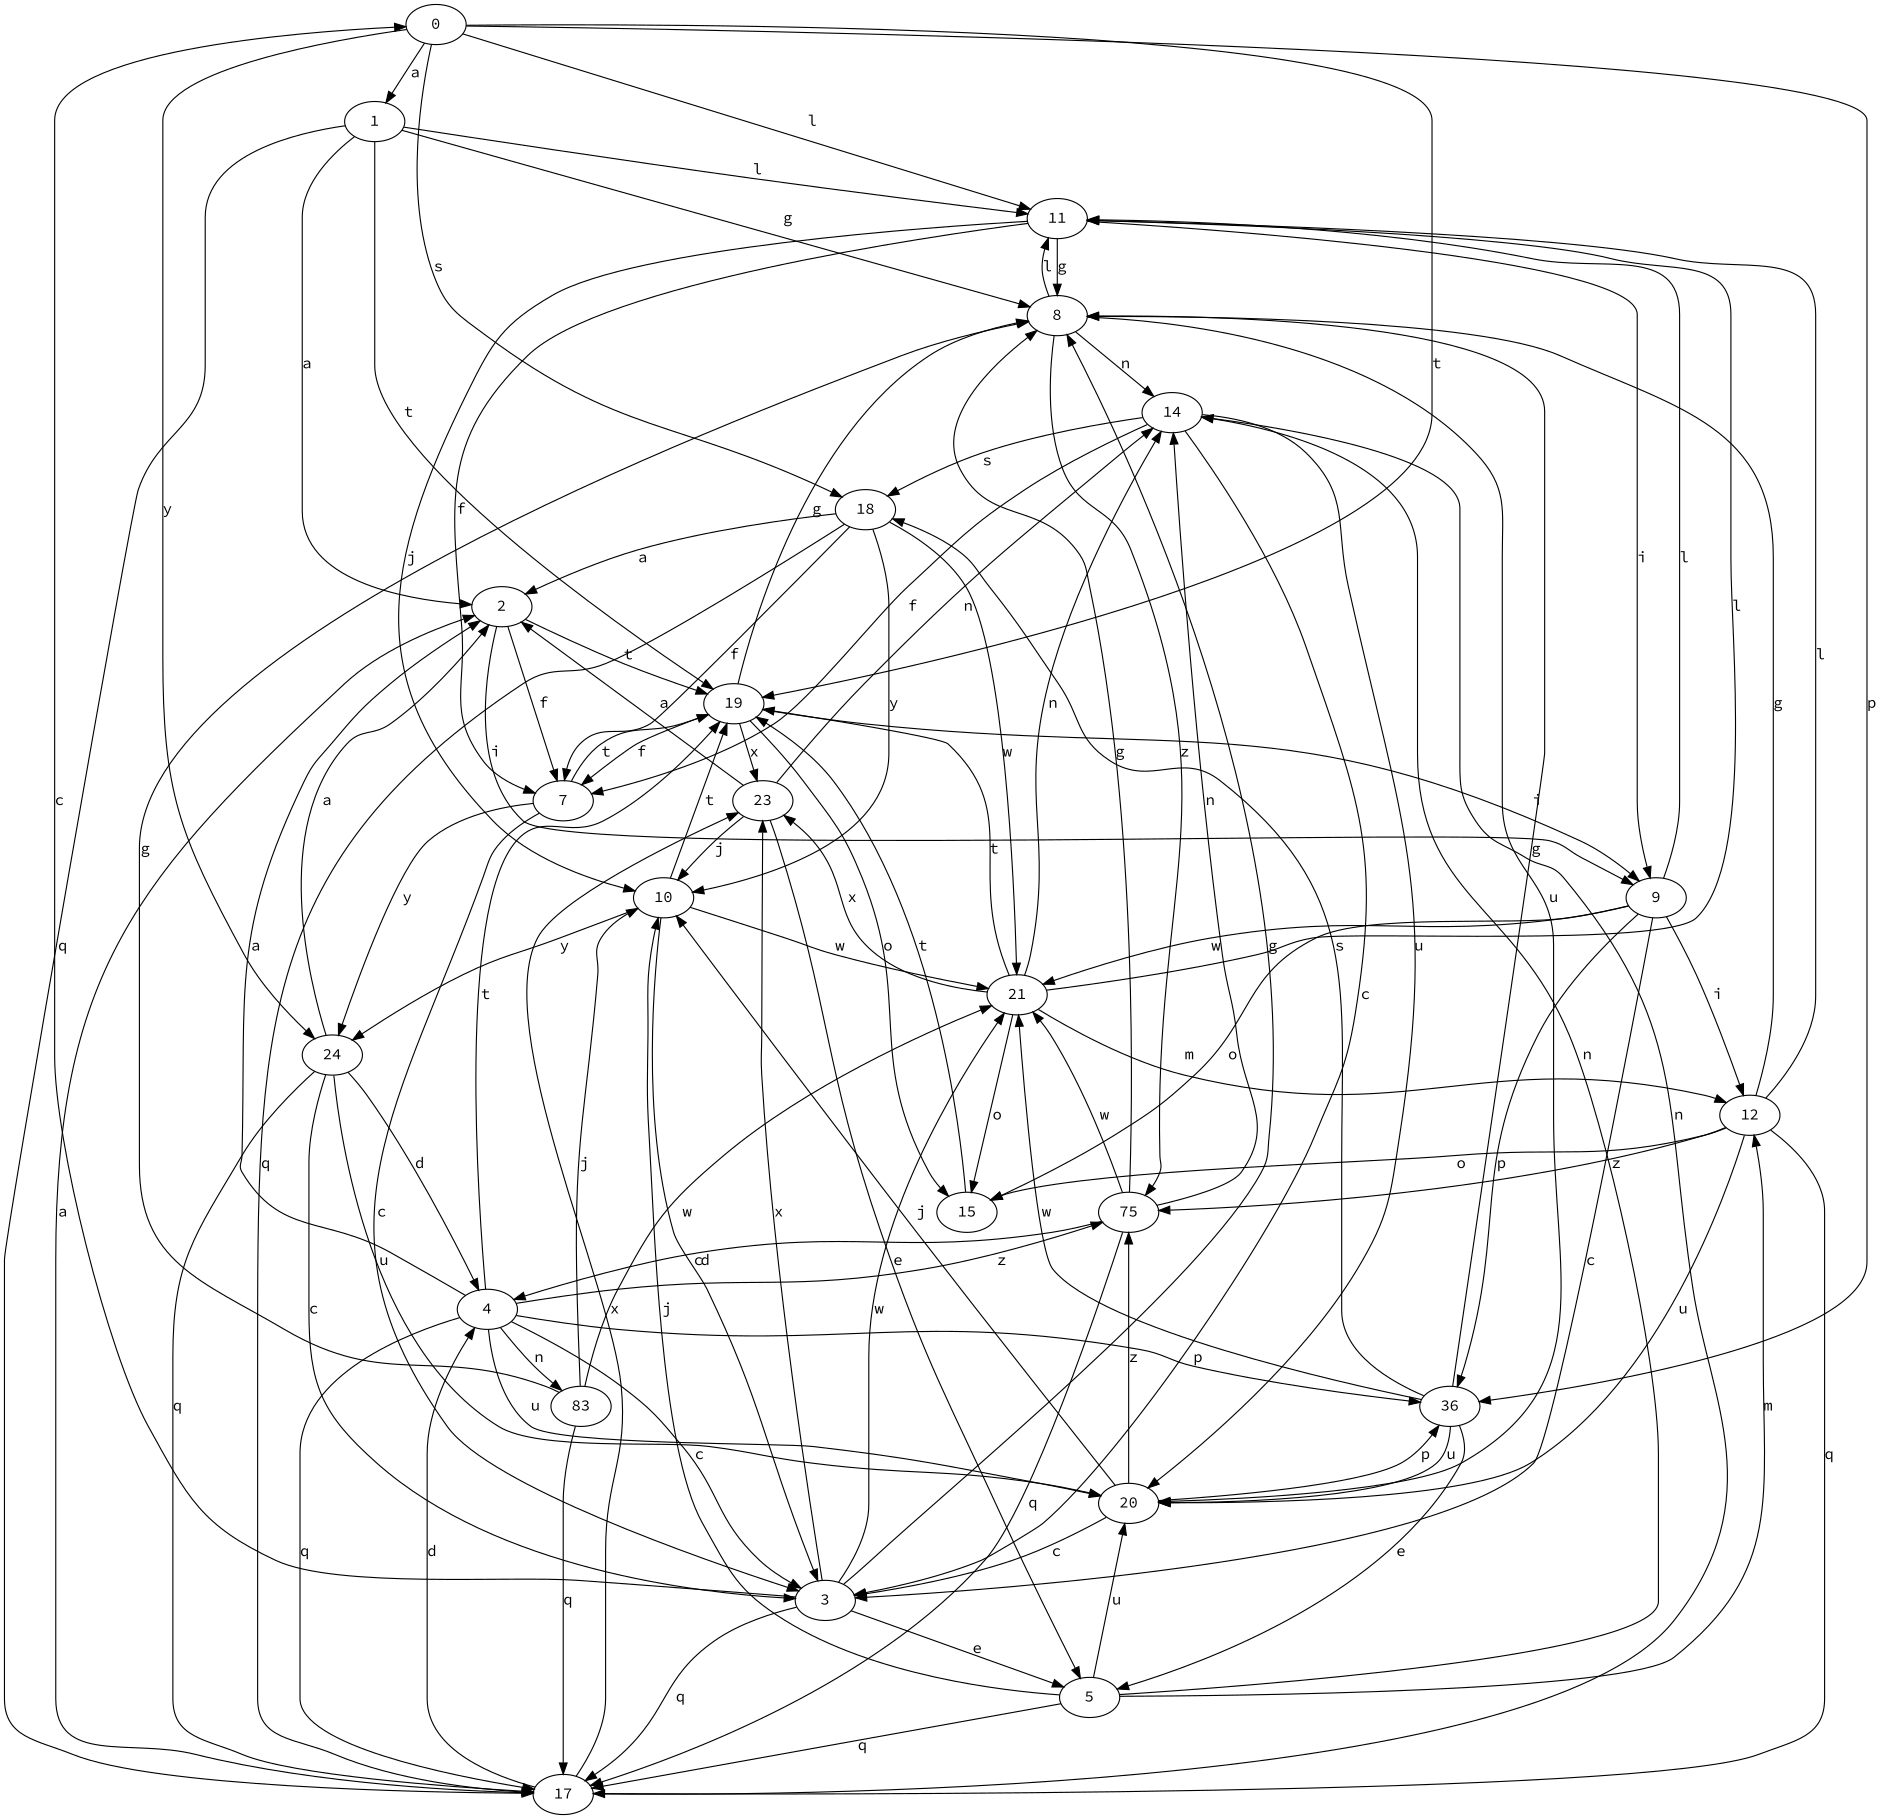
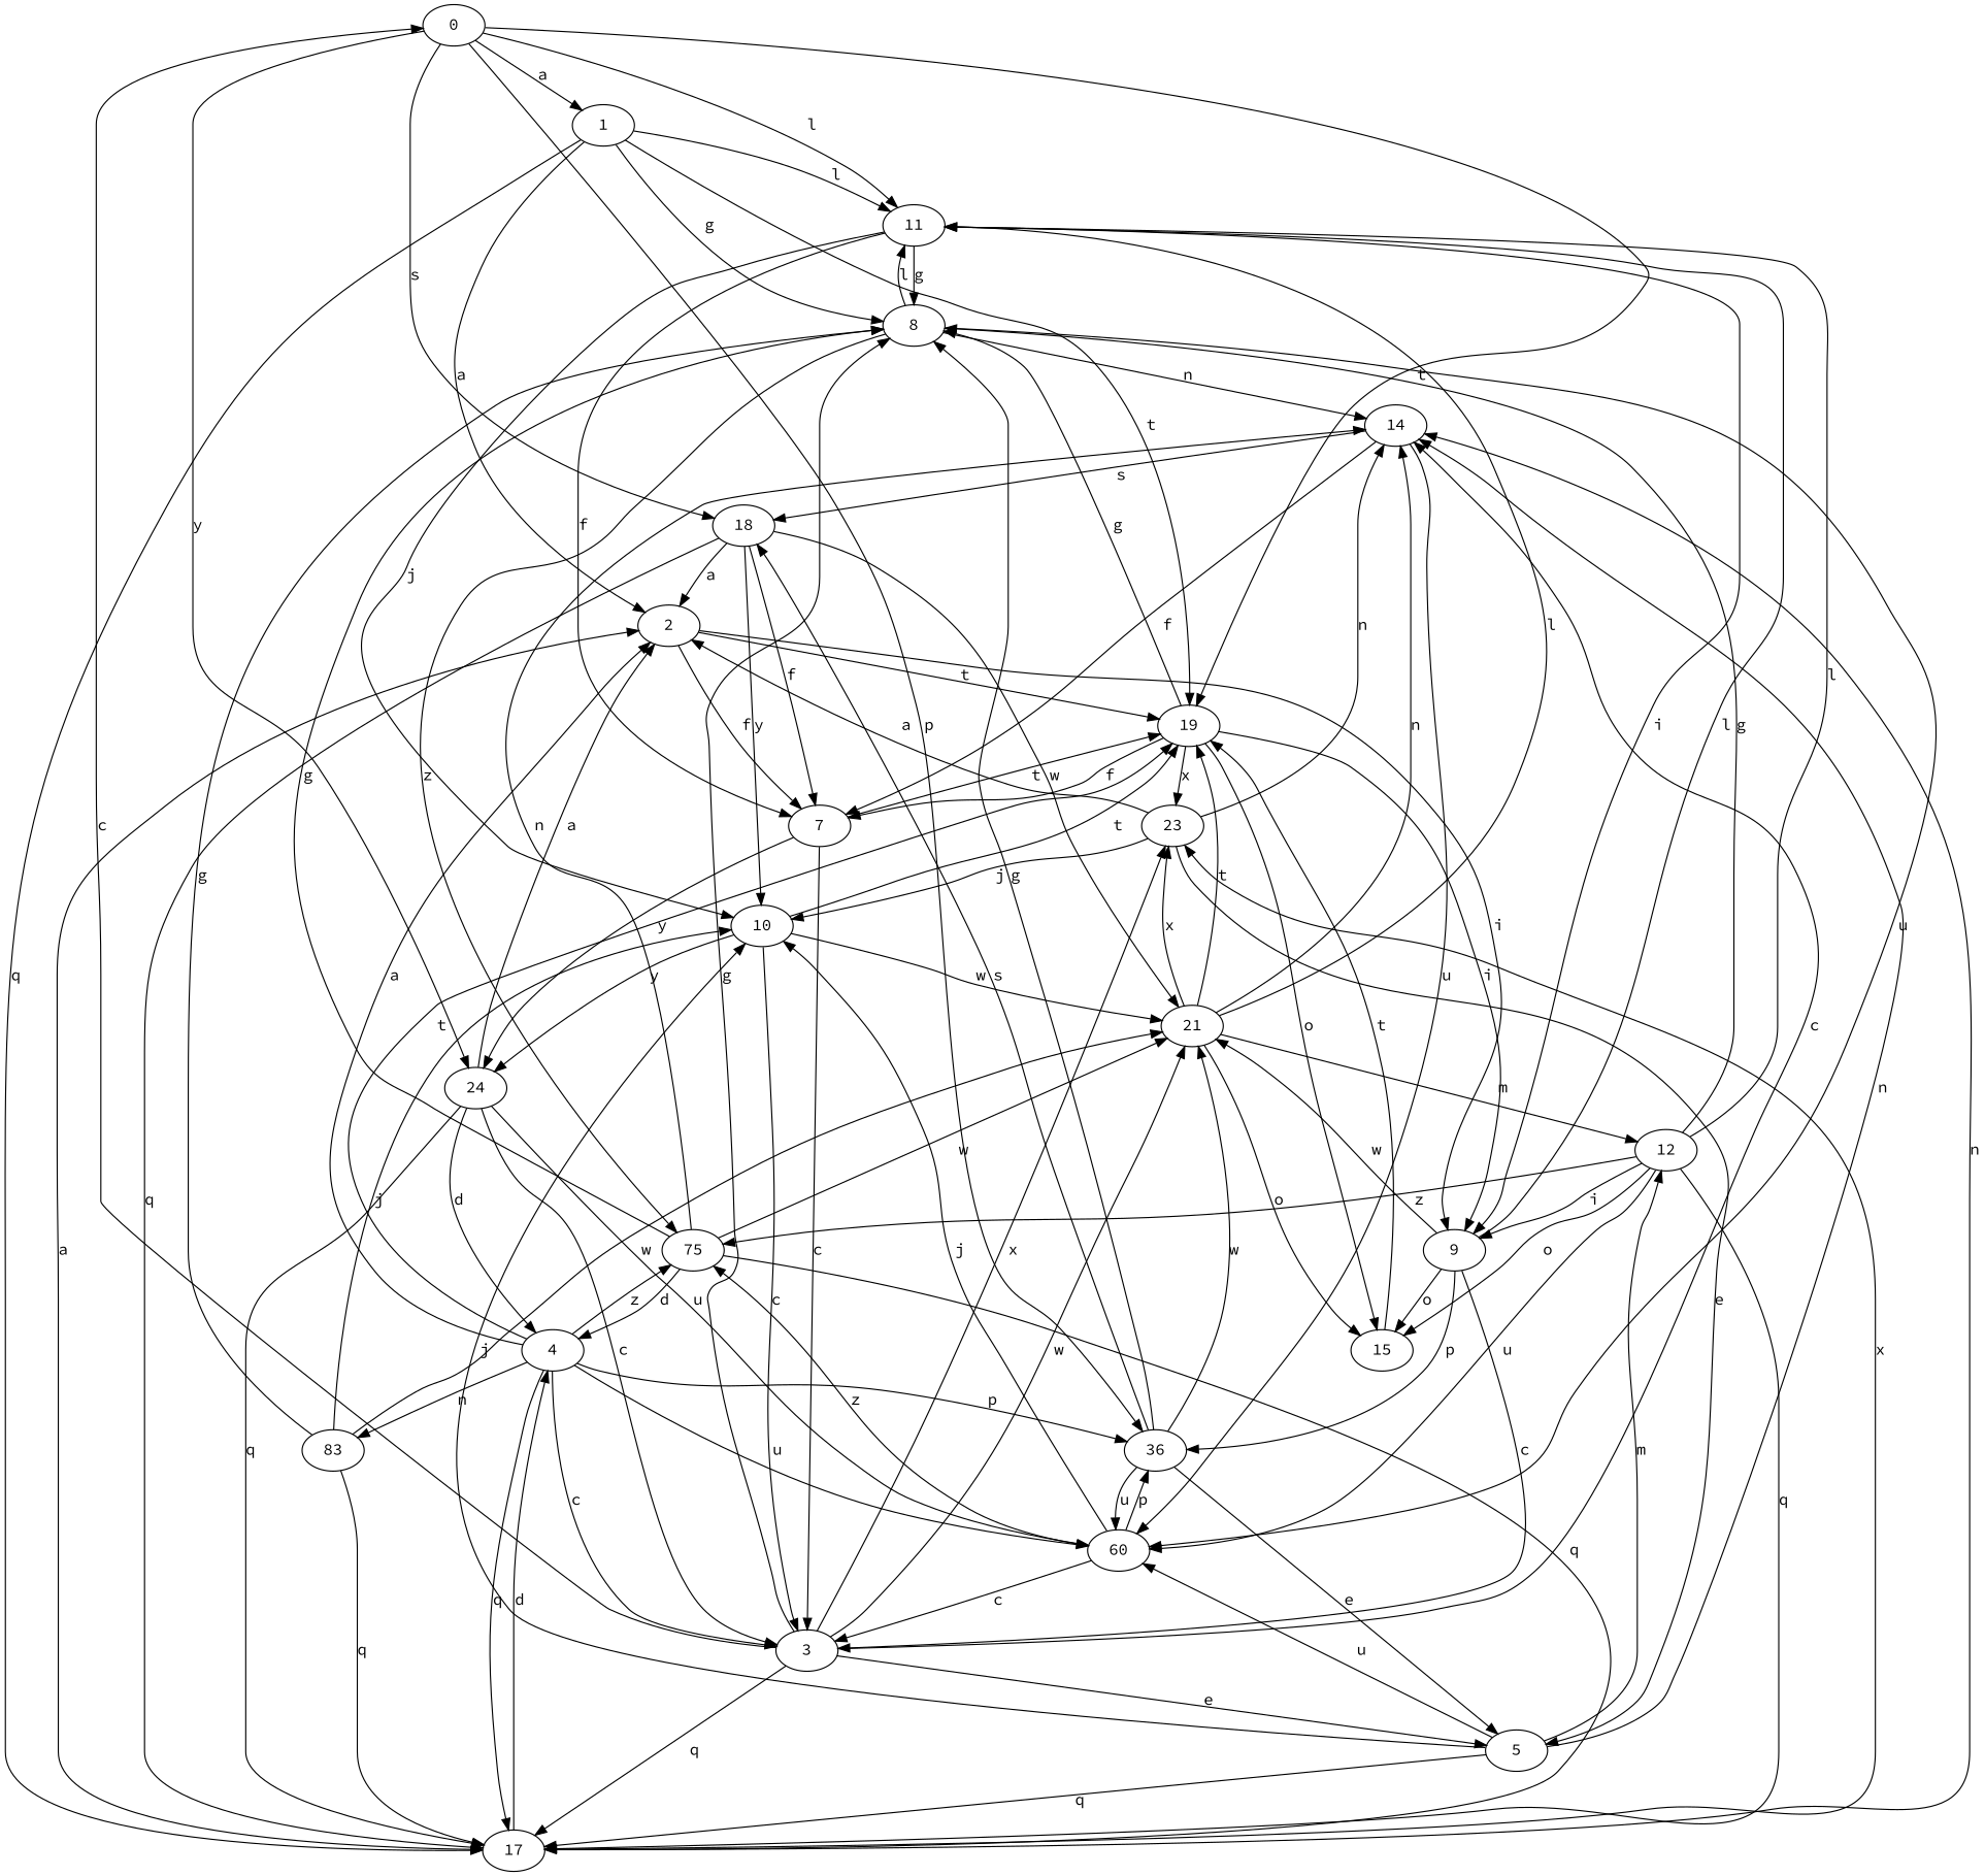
  strict digraph {
    fontname="Source Code Pro"
    node [fontname="Source Code Pro"]
    edge [fontname="Source Code Pro"]
    0
    1
    11
    n4 [label=36]
    18
    19
    24
    2
    8
    17
    3
    5
    21
    23
    7
    9
    10
-   20
+   20 [label=60]
    15
    4
    n21 [label=75]
    14
    12
    n24 [label=83]
    0 -> 1 [label=a]
    0 -> 11 [label=l]
    0 -> n4 [label=p]
    0 -> 18 [label=s]
    0 -> 19 [label=t]
    0 -> 24 [label=y]
    1 -> 11 [label=l]
    1 -> 19 [label=t]
    1 -> 2 [label=a]
    1 -> 8 [label=g]
    1 -> 17 [label=q]
    11 -> 8 [label=g]
    11 -> 7 [label=f]
    11 -> 9 [label=i]
    11 -> 10 [label=j]
    n4 -> 18 [label=s]
    n4 -> 8 [label=g]
    n4 -> 5 [label=e]
    n4 -> 21 [label=w]
    n4 -> 20 [label=u]
    18 -> 2 [label=a]
    18 -> 17 [label=q]
    18 -> 21 [label=w]
    18 -> 7 [label=f]
    18 -> 10 [label=y]
    19 -> 8 [label=g]
    19 -> 23 [label=x]
    19 -> 7 [label=f]
    19 -> 9 [label=i]
    19 -> 15 [label=o]
    24 -> 2 [label=a]
    24 -> 17 [label=q]
    24 -> 3 [label=c]
    24 -> 20 [label=u]
    24 -> 4 [label=d]
    2 -> 19 [label=t]
    2 -> 7 [label=f]
    2 -> 9 [label=i]
    8 -> 11 [label=l]
    8 -> 20 [label=u]
    8 -> n21 [label=z]
    8 -> 14 [label=n]
    17 -> 2 [label=a]
    17 -> 23 [label=x]
    17 -> 4 [label=d]
    17 -> 14 [label=n]
    3 -> 0 [label=c]
    3 -> 8 [label=g]
    3 -> 17 [label=q]
    3 -> 5 [label=e]
    3 -> 21 [label=w]
    3 -> 23 [label=x]
    5 -> 17 [label=q]
    5 -> 10 [label=j]
    5 -> 20 [label=u]
    5 -> 14 [label=n]
    5 -> 12 [label=m]
    21 -> 11 [label=l]
    21 -> 19 [label=t]
    21 -> 23 [label=x]
    21 -> 15 [label=o]
    21 -> 14 [label=n]
    21 -> 12 [label=m]
    23 -> 2 [label=a]
    23 -> 5 [label=e]
    23 -> 10 [label=j]
    23 -> 14 [label=n]
    7 -> 19 [label=t]
    7 -> 24 [label=y]
    7 -> 3 [label=c]
    9 -> 11 [label=l]
    9 -> n4 [label=p]
    9 -> 3 [label=c]
    9 -> 21 [label=w]
    9 -> 15 [label=o]
    10 -> 19 [label=t]
    10 -> 24 [label=y]
    10 -> 3 [label=c]
    10 -> 21 [label=w]
    20 -> n4 [label=p]
    20 -> 3 [label=c]
    20 -> 10 [label=j]
    20 -> n21 [label=z]
    15 -> 19 [label=t]
    4 -> n4 [label=p]
    4 -> 19 [label=t]
    4 -> 2 [label=a]
    4 -> 17 [label=q]
    4 -> 3 [label=c]
    4 -> 20 [label=u]
    4 -> n21 [label=z]
    4 -> n24 [label=n]
    n21 -> 8 [label=g]
    n21 -> 17 [label=q]
    n21 -> 21 [label=w]
    n21 -> 4 [label=d]
    n21 -> 14 [label=n]
    14 -> 18 [label=s]
-   14 -> 3 [label=c]
+   3 -> 14 [label=c]
    14 -> 7 [label=f]
    14 -> 20 [label=u]
    12 -> 11 [label=l]
    12 -> 8 [label=g]
    12 -> 17 [label=q]
-   9 -> 12 [label=i]
+   12 -> 9 [label=i]
    12 -> 20 [label=u]
    12 -> 15 [label=o]
    12 -> n21 [label=z]
    n24 -> 8 [label=g]
    n24 -> 17 [label=q]
    n24 -> 21 [label=w]
    n24 -> 10 [label=j]
  }
